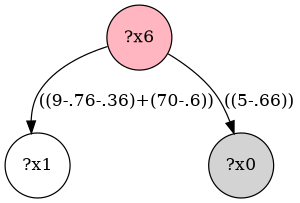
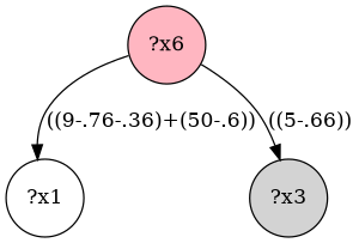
  digraph {
    node [shape=circle style=filled]
    n1 [fillcolor=lightpink label="?x6"]
    n2 [fillcolor=white label="?x1"]
-   n3 [fillcolor=lightgrey label="?x0"]
-   n1 -> n2 [label="((9-.76-.36)+(70-.6))"]
+   n3 [fillcolor=lightgrey label="?x3"]
+   n1 -> n2 [label="((9-.76-.36)+(50-.6))"]
    n1 -> n3 [label="((5-.66))"]
  }
